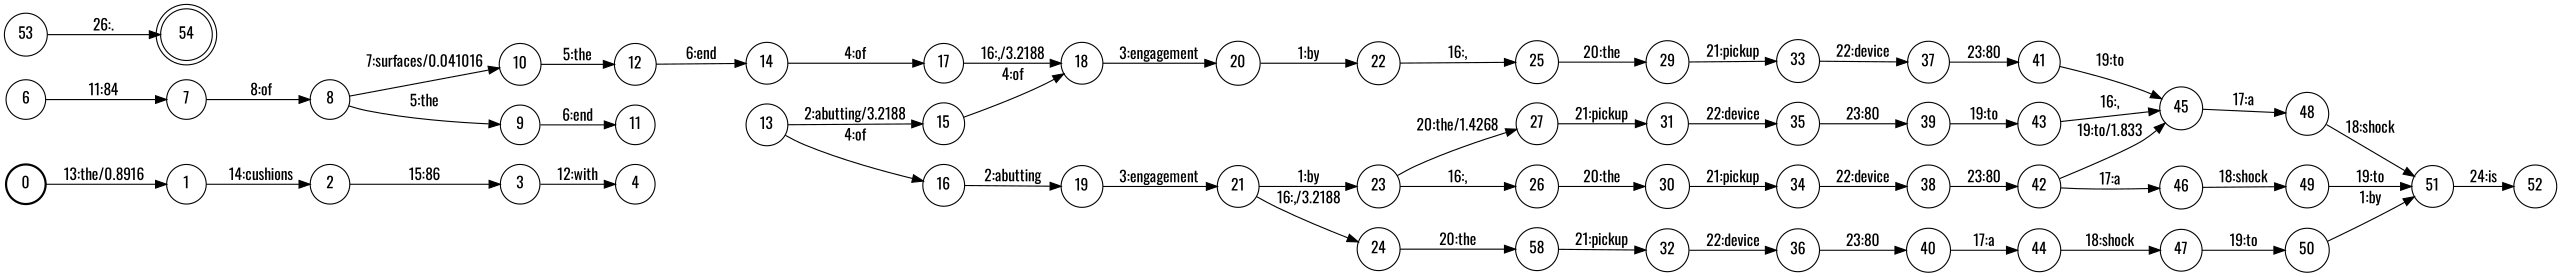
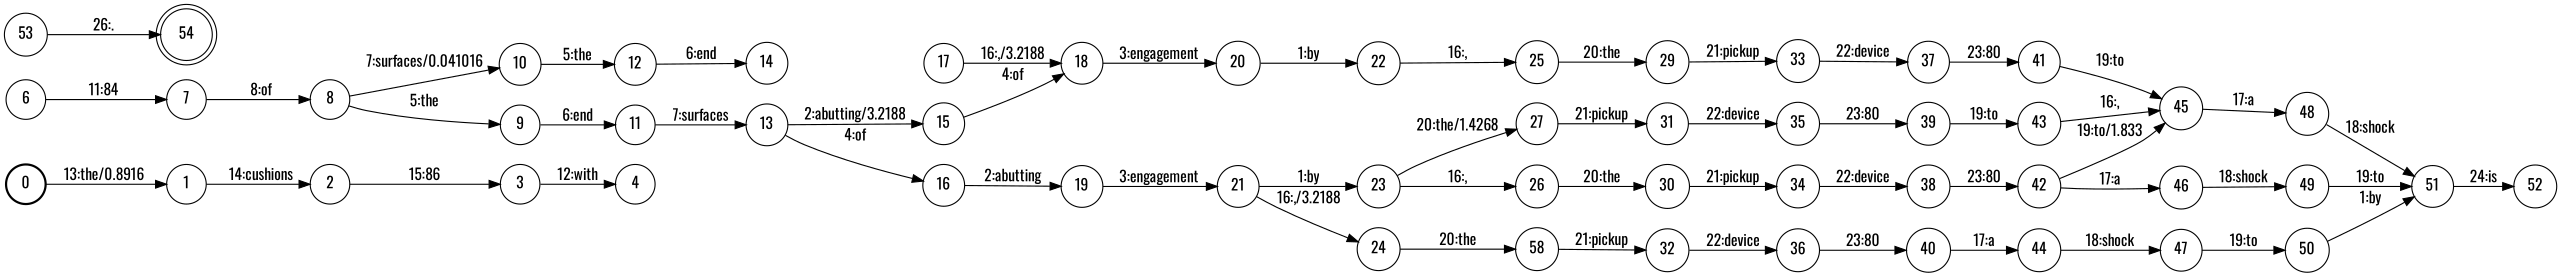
  digraph {
    fontname=Oswald
    nodesep=0.25
    rankdir=LR
    ranksep=0.4
    node [fontname=Oswald fontsize=14 shape=circle style=solid]
    edge [fontname=Oswald fontsize=14]
    n1 [label=0 style=bold]
    n2 [label=1]
    n3 [label=2]
    n4 [label=3]
    n5 [label=4]
    n6 [label=6]
    n7 [label=7]
    n8 [label=8]
    n9 [label=10]
    n10 [label=9]
    n11 [label=12]
    n12 [label=11]
    n13 [label=14]
    n14 [label=13]
    n15 [label=15]
    n16 [label=16]
    n17 [label=17]
    n18 [label=18]
    n19 [label=19]
    n20 [label=20]
    n21 [label=21]
    n22 [label=22]
    n23 [label=23]
    n24 [label=24]
    n25 [label=25]
    n26 [label=27]
    n27 [label=26]
    n28 [label=58]
    n29 [label=29]
    n30 [label=31]
    n31 [label=30]
    n32 [label=32]
    n33 [label=33]
    n34 [label=35]
    n35 [label=34]
    n36 [label=36]
    n37 [label=37]
    n38 [label=38]
    n39 [label=39]
    n40 [label=40]
    n41 [label=41]
    n42 [label=42]
    n43 [label=43]
    n44 [label=44]
    n45 [label=45]
    n46 [label=46]
    n47 [label=47]
    n48 [label=48]
    n49 [label=49]
    n50 [label=50]
    n51 [label=51]
    n52 [label=52]
    n53 [label=53]
    n54 [label=54 shape=doublecircle]
    n1 -> n2 [label="13:the/0.8916"]
    n2 -> n3 [label="14:cushions"]
    n3 -> n4 [label="15:86"]
    n4 -> n5 [label="12:with"]
    n6 -> n7 [label="11:84"]
    n7 -> n8 [label="8:of"]
    n8 -> n9 [label="7:surfaces/0.041016"]
    n8 -> n10 [label="5:the"]
    n9 -> n11 [label="5:the"]
    n10 -> n12 [label="6:end"]
    n11 -> n13 [label="6:end"]
-   n13 -> n17 [label="4:of"]
+   n12 -> n14 [label="7:surfaces"]
    n14 -> n15 [label="2:abutting/3.2188"]
    n14 -> n16 [label="4:of"]
    n15 -> n18 [label="4:of"]
    n16 -> n19 [label="2:abutting"]
    n17 -> n18 [label="16:,/3.2188"]
    n18 -> n20 [label="3:engagement"]
    n19 -> n21 [label="3:engagement"]
    n20 -> n22 [label="1:by"]
    n21 -> n23 [label="1:by"]
    n21 -> n24 [label="16:,/3.2188"]
    n22 -> n25 [label="16:,"]
    n23 -> n26 [label="20:the/1.4268"]
    n23 -> n27 [label="16:,"]
    n24 -> n28 [label="20:the"]
    n25 -> n29 [label="20:the"]
    n26 -> n30 [label="21:pickup"]
    n27 -> n31 [label="20:the"]
    n28 -> n32 [label="21:pickup"]
    n29 -> n33 [label="21:pickup"]
    n30 -> n34 [label="22:device"]
    n31 -> n35 [label="21:pickup"]
    n32 -> n36 [label="22:device"]
    n33 -> n37 [label="22:device"]
    n34 -> n39 [label="23:80"]
    n35 -> n38 [label="22:device"]
    n36 -> n40 [label="23:80"]
    n37 -> n41 [label="23:80"]
    n38 -> n42 [label="23:80"]
    n39 -> n43 [label="19:to"]
    n40 -> n44 [label="17:a"]
    n41 -> n45 [label="19:to"]
    n42 -> n45 [label="19:to/1.833"]
    n42 -> n46 [label="17:a"]
    n43 -> n45 [label="16:,"]
    n44 -> n47 [label="18:shock"]
    n45 -> n48 [label="17:a"]
    n46 -> n49 [label="18:shock"]
    n47 -> n50 [label="19:to"]
    n48 -> n51 [label="18:shock"]
    n49 -> n51 [label="19:to"]
    n50 -> n51 [label="1:by"]
    n51 -> n52 [label="24:is"]
    n53 -> n54 [label="26:."]
  }
